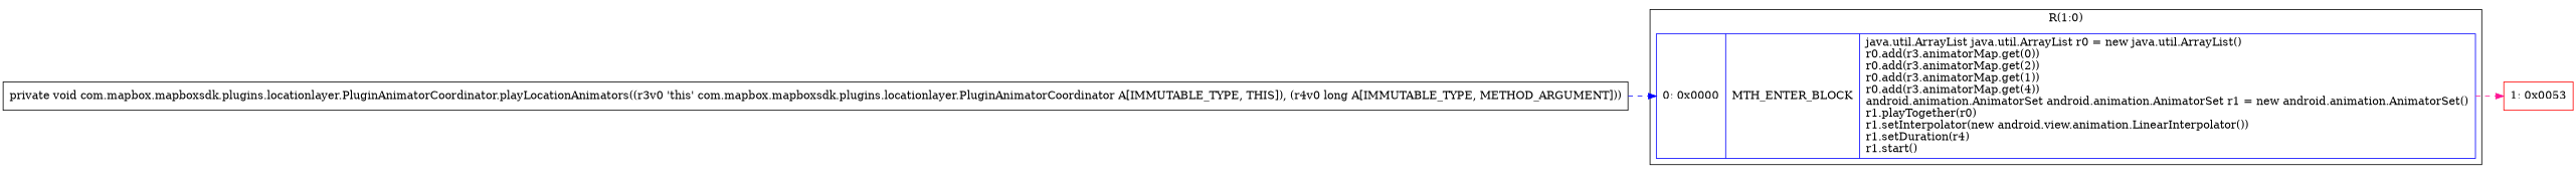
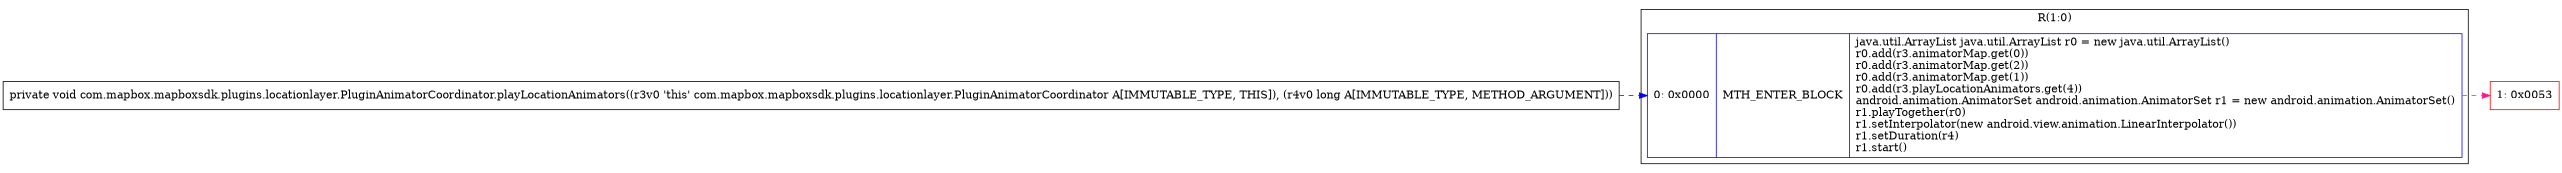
  digraph {
    rankdir=LR
    node [shape=record]
    edge [style=dashed]
-   n1 [color=blue label="{0\:\ 0x0000|MTH_ENTER_BLOCK\l|java.util.ArrayList java.util.ArrayList r0 = new java.util.ArrayList()\lr0.add(r3.animatorMap.get(0))\lr0.add(r3.animatorMap.get(2))\lr0.add(r3.animatorMap.get(1))\lr0.add(r3.animatorMap.get(4))\landroid.animation.AnimatorSet android.animation.AnimatorSet r1 = new android.animation.AnimatorSet()\lr1.playTogether(r0)\lr1.setInterpolator(new android.view.animation.LinearInterpolator())\lr1.setDuration(r4)\lr1.start()\l}"]
+   n1 [color=blue label="{0\:\ 0x0000|MTH_ENTER_BLOCK\l|java.util.ArrayList java.util.ArrayList r0 = new java.util.ArrayList()\lr0.add(r3.animatorMap.get(0))\lr0.add(r3.animatorMap.get(2))\lr0.add(r3.animatorMap.get(1))\lr0.add(r3.playLocationAnimators.get(4))\landroid.animation.AnimatorSet android.animation.AnimatorSet r1 = new android.animation.AnimatorSet()\lr1.playTogether(r0)\lr1.setInterpolator(new android.view.animation.LinearInterpolator())\lr1.setDuration(r4)\lr1.start()\l}"]
    n2 [color=red label="{1\:\ 0x0053}"]
    n3 [label="{private void com.mapbox.mapboxsdk.plugins.locationlayer.PluginAnimatorCoordinator.playLocationAnimators((r3v0 'this' com.mapbox.mapboxsdk.plugins.locationlayer.PluginAnimatorCoordinator A[IMMUTABLE_TYPE, THIS]), (r4v0 long A[IMMUTABLE_TYPE, METHOD_ARGUMENT])) }"]
    subgraph cluster_1 {
      label="R(1:0)"
      n1
    }
    n1 -> n2 [color=deeppink]
    n3 -> n1 [color=blue]
  }
